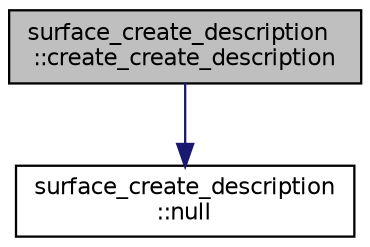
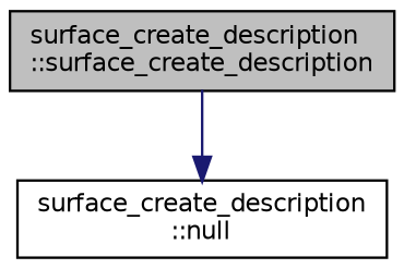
  digraph {
    rankdir=TB
    node [color=black fontname=Helvetica fontsize=10 shape=record style=filled]
-   n1 [fillcolor=grey75 fontcolor=black height=0.2 label="surface_create_description\l::create_create_description" width=0.4]
+   n1 [fillcolor=grey75 fontcolor=black height=0.2 label="surface_create_description\l::surface_create_description" width=0.4]
    n2 [fillcolor=white height=0.2 label="surface_create_description\l::null" width=0.4]
    n1 -> n2 [color=midnightblue fontname=Helvetica fontsize=10 labelfontname=Helvetica labelfontsize=10 style=solid]
  }
